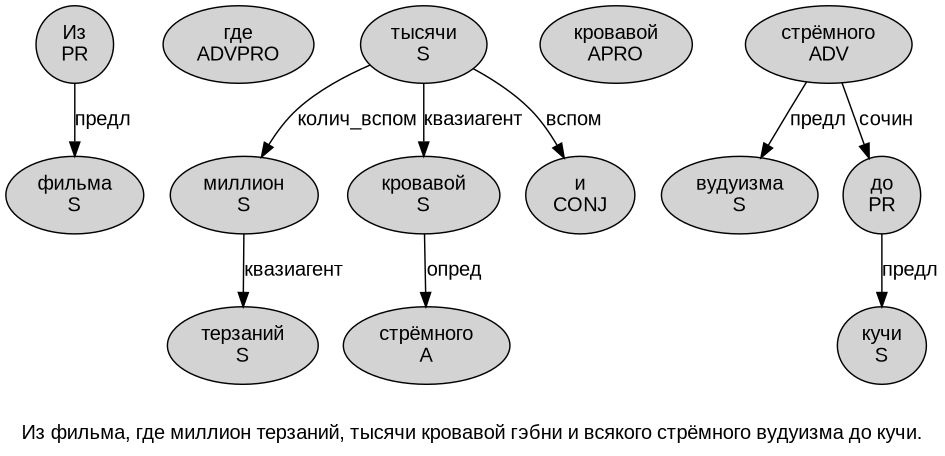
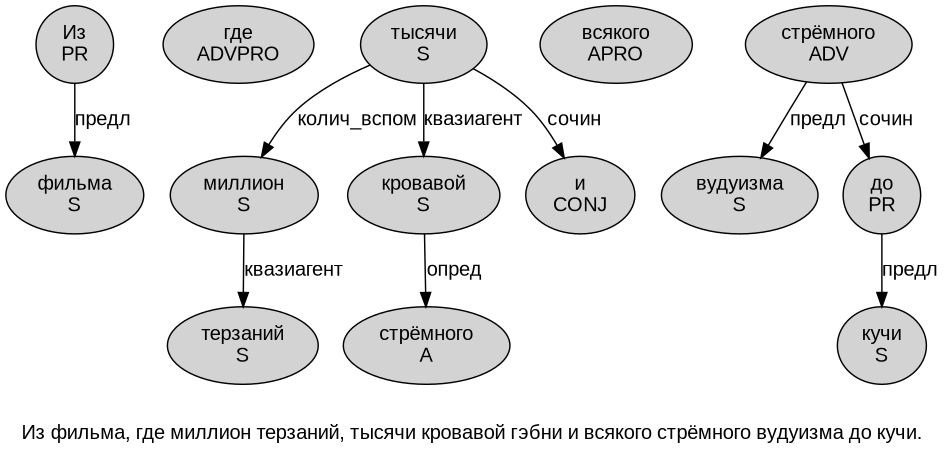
  digraph {
    fontname="Liberation Sans"
    label="Из фильма, где миллион терзаний, тысячи кровавой гэбни и всякого стрёмного вудуизма до кучи."
    node [fillcolor=lightgray fontname="Liberation Sans" penwidth=1 shape=ellipse style=filled]
    edge [fontname="Liberation Sans"]
    n1 [label="Из\nPR"]
    n2 [label="фильма\nS"]
    n3 [label="где\nADVPRO"]
    n4 [label="миллион\nS"]
    n5 [label="терзаний\nS"]
    n6 [label="тысячи\nS"]
    n7 [label="кровавой\nS"]
    n8 [label="и\nCONJ"]
    n9 [label="стрёмного\nA"]
-   n10 [label="кровавой\nAPRO"]
+   n10 [label="всякого\nAPRO"]
    n11 [label="стрёмного\nADV"]
    n12 [label="вудуизма\nS"]
    n13 [label="до\nPR"]
    n14 [label="кучи\nS"]
    n1 -> n2 [label="предл"]
    n4 -> n5 [label="квазиагент"]
    n6 -> n4 [label="колич_вспом"]
    n6 -> n7 [label="квазиагент"]
-   n6 -> n8 [label="вспом"]
+   n6 -> n8 [label="сочин"]
    n7 -> n9 [label="опред"]
    n11 -> n12 [label="предл"]
    n11 -> n13 [label="сочин"]
    n13 -> n14 [label="предл"]
  }
